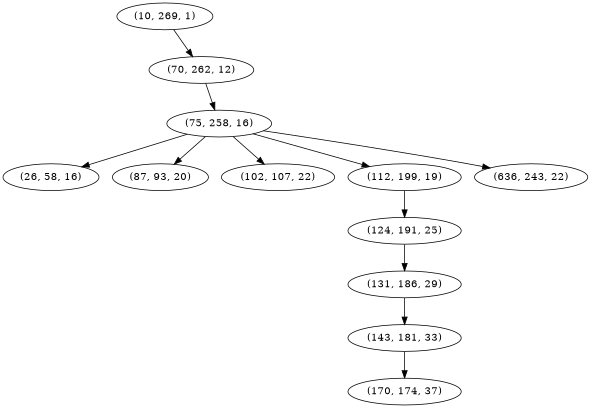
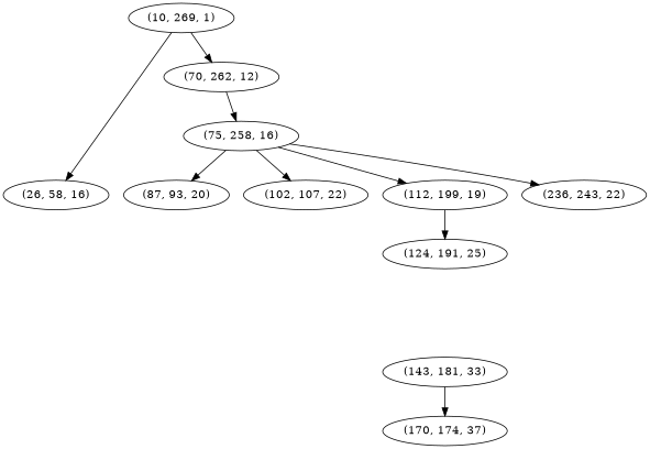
  digraph {
    n1 [label="(10, 269, 1)"]
    "(26, 58, 16)"
    "(70, 262, 12)"
    "(75, 258, 16)"
    "(87, 93, 20)"
    "(102, 107, 22)"
    n7 [label="(112, 199, 19)"]
-   "(236, 243, 22)" [label="(636, 243, 22)"]
+   "(236, 243, 22)"
    "(124, 191, 25)"
-   "(131, 186, 29)"
    "(143, 181, 33)"
    "(170, 174, 37)"
-   "(75, 258, 16)" -> "(26, 58, 16)"
+   n1 -> "(26, 58, 16)"
    n1 -> "(70, 262, 12)"
    "(70, 262, 12)" -> "(75, 258, 16)"
    "(75, 258, 16)" -> "(87, 93, 20)"
    "(75, 258, 16)" -> "(102, 107, 22)"
    "(75, 258, 16)" -> n7
    "(75, 258, 16)" -> "(236, 243, 22)"
    n7 -> "(124, 191, 25)"
-   "(124, 191, 25)" -> "(131, 186, 29)"
-   "(131, 186, 29)" -> "(143, 181, 33)"
    "(143, 181, 33)" -> "(170, 174, 37)"
  }
